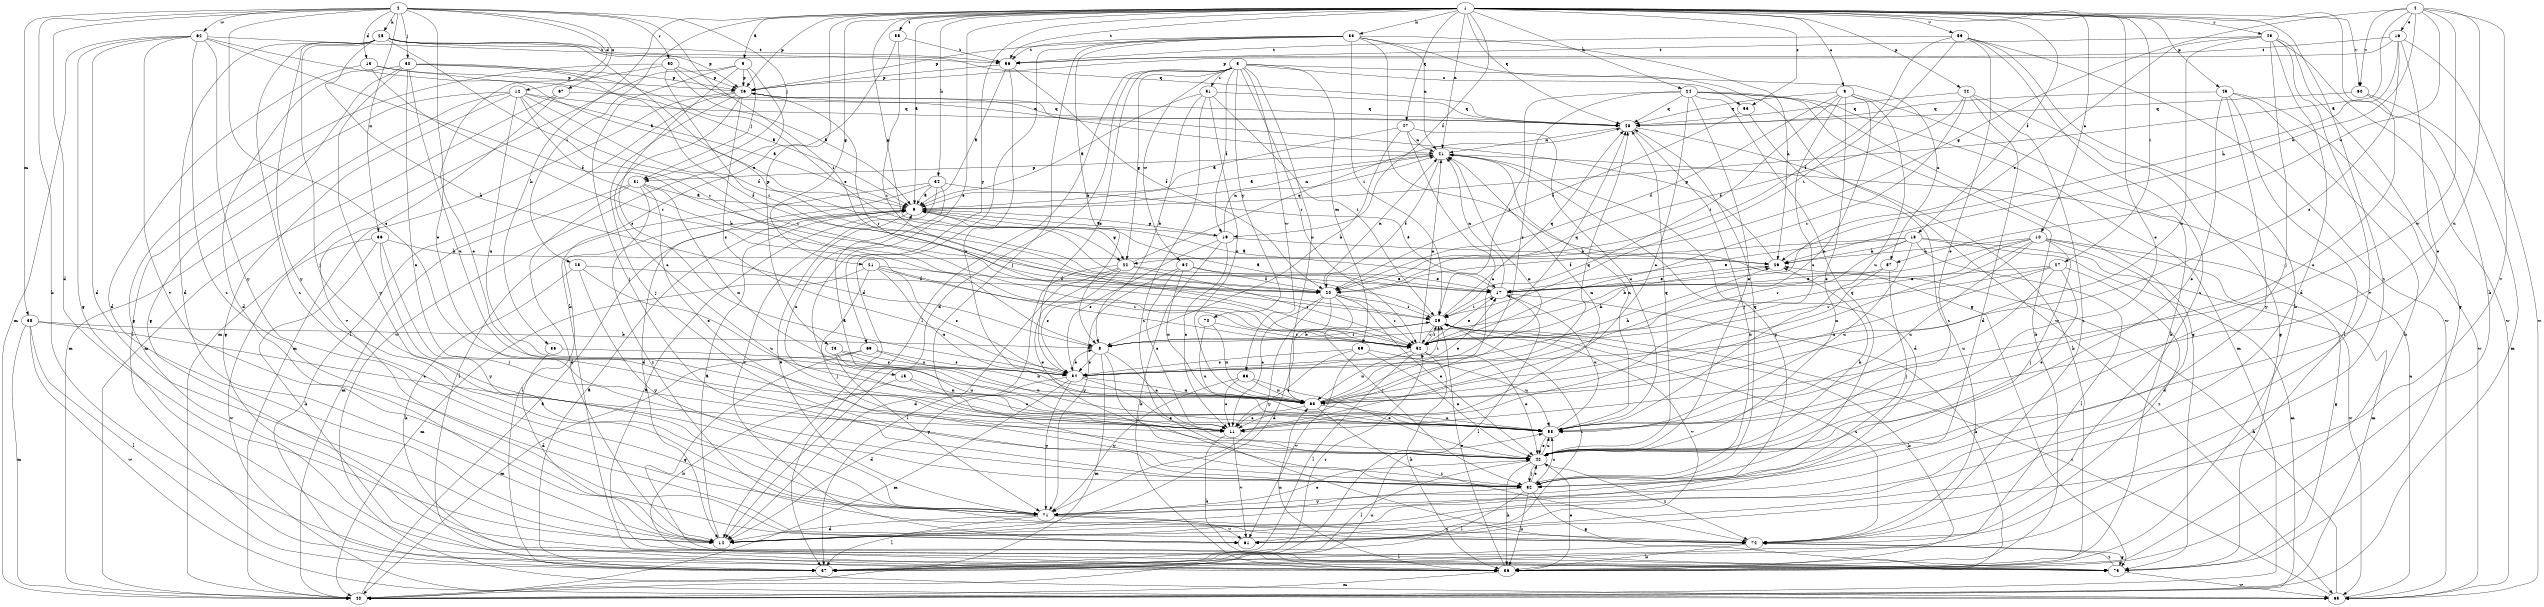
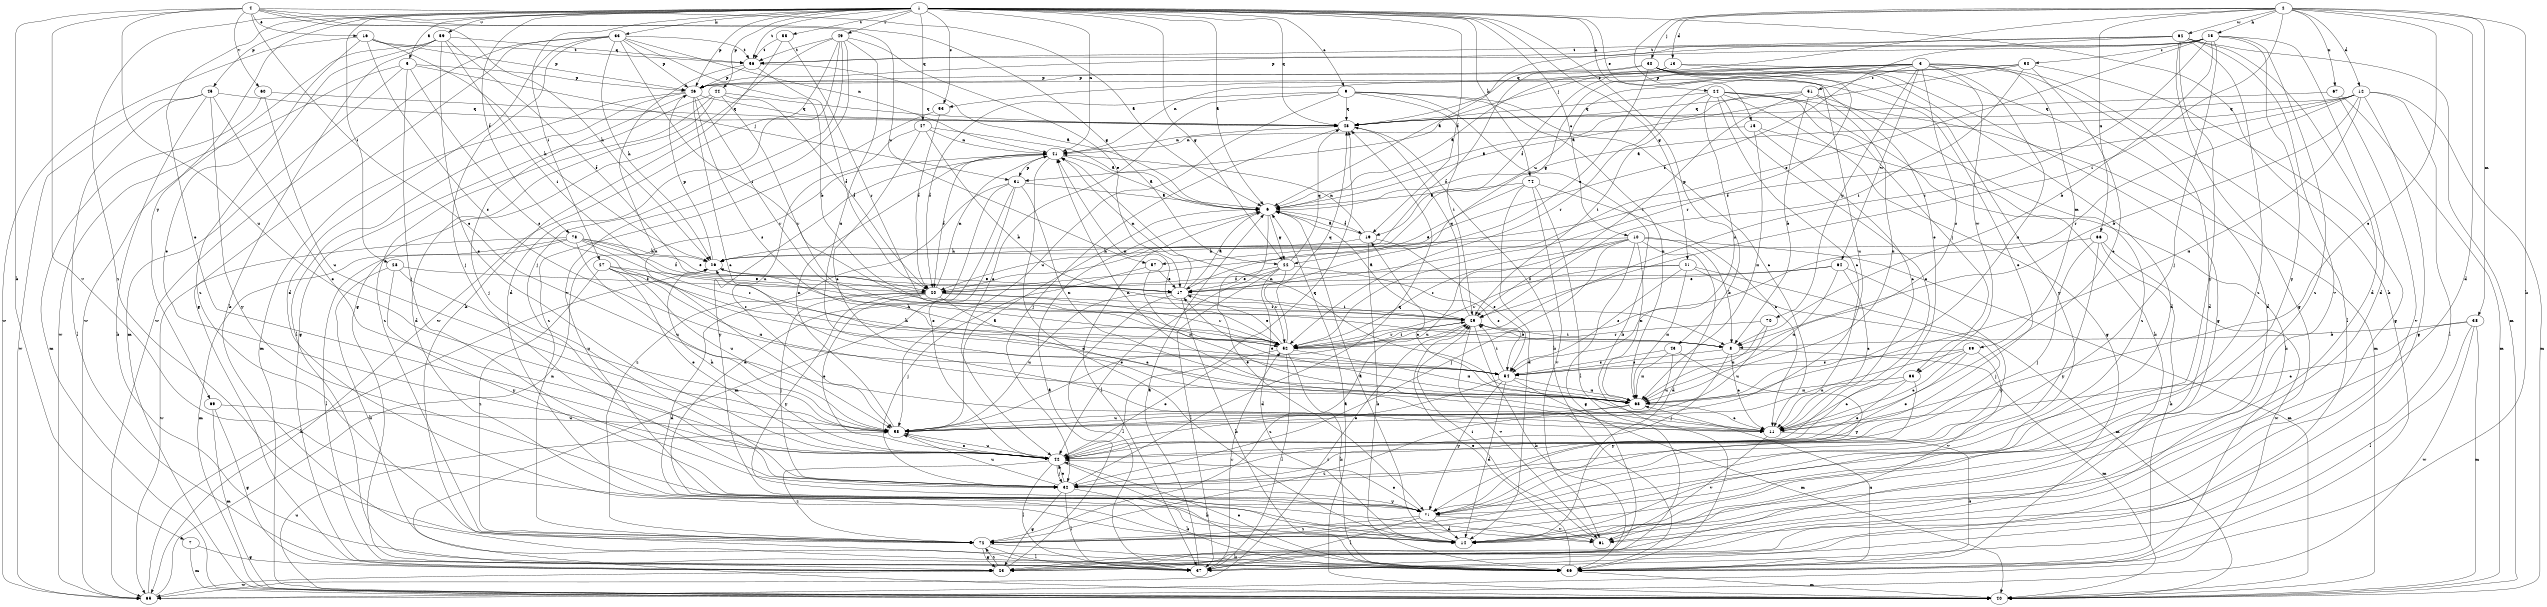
  strict digraph {
    1
    5
    6
    19
-   34
+   34 [label=74]
    41
    47
    56
    10
    33
    9
    15
    24
    46
    22
-   35
    44
    49
-   18
+   18 [label=78]
    27
    21
    28
    53
    59
    69
    72
    42
    36
    48
    45
    55
    60
    43
    31
    40
    54
    32
    65
    37
    71
    11
    26
    61
    14
    17
    20
    58
    8
-   23 [label=73]
+   23
    68
    52
    29
    4
+   7
    16
    57
    12
    13
    50
    51
    62
    25
    38
    2
    30
    66
    67
    39
    63
    64
    3
    70
    1 -> 5 [label=a]
    1 -> 6 [label=a]
    1 -> 19 [label=f]
    1 -> 34 [label=k]
    1 -> 41 [label=n]
    1 -> 47 [label=q]
    1 -> 56 [label=t]
    1 -> 10 [label=c]
    1 -> 33 [label=k]
    1 -> 9 [label=c]
    1 -> 15 [label=e]
    1 -> 24 [label=h]
    1 -> 46 [label=p]
    1 -> 22 [label=g]
-   1 -> 35 [label=k]
    1 -> 44 [label=p]
    1 -> 49 [label=r]
    1 -> 18 [label=f]
    1 -> 27 [label=i]
    1 -> 21 [label=g]
    1 -> 28 [label=i]
    1 -> 53 [label=s]
    1 -> 59 [label=v]
    1 -> 69 [label=y]
    1 -> 72 [label=z]
    1 -> 42 [label=o]
    1 -> 36 [label=k]
    1 -> 48 [label=q]
    1 -> 45 [label=p]
    1 -> 55 [label=t]
-   1 -> 60 [label=v]
    1 -> 43 [label=p]
    5 -> 46 [label=p]
    5 -> 31 [label=j]
    5 -> 40 [label=m]
    5 -> 54 [label=s]
    5 -> 32 [label=j]
    5 -> 65 [label=w]
-   6 -> 19 [label=p]
-   6 -> 41 [label=n]
+   6 -> 19 [label=f]
+   15 -> 41 [label=n]
    6 -> 22 [label=g]
    6 -> 37 [label=l]
    6 -> 71 [label=e]
    19 -> 6 [label=a]
    19 -> 41 [label=n]
    19 -> 36 [label=k]
    19 -> 54 [label=s]
-   19 -> 11 [label=c]
+   11 -> 19 [label=c]
    19 -> 26 [label=h]
    34 -> 6 [label=a]
    34 -> 37 [label=l]
    34 -> 11 [label=c]
    34 -> 61 [label=v]
    34 -> 14 [label=d]
    34 -> 17 [label=e]
    41 -> 6 [label=a]
    41 -> 31 [label=p]
    41 -> 71 [label=y]
    41 -> 14 [label=d]
    41 -> 20 [label=f]
    47 -> 6 [label=a]
    47 -> 41 [label=n]
    47 -> 11 [label=c]
    47 -> 58 [label=u]
    47 -> 8 [label=b]
    56 -> 6 [label=a]
    56 -> 46 [label=p]
    56 -> 20 [label=f]
    56 -> 58 [label=u]
    10 -> 40 [label=m]
    10 -> 32 [label=j]
    10 -> 26 [label=h]
    10 -> 14 [label=d]
    10 -> 58 [label=u]
    10 -> 8 [label=b]
    10 -> 23 [label=g]
    10 -> 68 [label=x]
    10 -> 52 [label=r]
    33 -> 41 [label=n]
    33 -> 56 [label=t]
    33 -> 46 [label=p]
    33 -> 32 [label=j]
    33 -> 65 [label=w]
    33 -> 26 [label=h]
    33 -> 14 [label=d]
    33 -> 8 [label=b]
    33 -> 23 [label=g]
    33 -> 29 [label=i]
    9 -> 42 [label=o]
    9 -> 36 [label=k]
    9 -> 48 [label=q]
    9 -> 11 [label=c]
    9 -> 20 [label=f]
    9 -> 58 [label=u]
    9 -> 68 [label=x]
    9 -> 29 [label=i]
    15 -> 36 [label=k]
    15 -> 11 [label=c]
    15 -> 68 [label=x]
    24 -> 42 [label=o]
    24 -> 36 [label=k]
    24 -> 48 [label=q]
    24 -> 40 [label=m]
    24 -> 54 [label=s]
-   24 -> 32 [label=j]
+   24 -> 63 [label=j]
    24 -> 11 [label=c]
    24 -> 23 [label=g]
    24 -> 29 [label=i]
    46 -> 48 [label=q]
    46 -> 40 [label=m]
    46 -> 54 [label=s]
    46 -> 32 [label=j]
    46 -> 37 [label=l]
    46 -> 11 [label=c]
    46 -> 52 [label=r]
    22 -> 42 [label=o]
    22 -> 48 [label=q]
    22 -> 54 [label=s]
    22 -> 37 [label=l]
    22 -> 14 [label=d]
    22 -> 17 [label=e]
    22 -> 52 [label=r]
-   35 -> 54 [label=s]
-   35 -> 14 [label=d]
    44 -> 72 [label=z]
    44 -> 48 [label=q]
    44 -> 14 [label=d]
    44 -> 20 [label=f]
    44 -> 23 [label=g]
    44 -> 52 [label=r]
    49 -> 56 [label=t]
    49 -> 32 [label=j]
    49 -> 65 [label=w]
    49 -> 61 [label=v]
    49 -> 14 [label=d]
    49 -> 17 [label=e]
    49 -> 23 [label=g]
    49 -> 68 [label=x]
    18 -> 40 [label=m]
    18 -> 65 [label=w]
    18 -> 37 [label=l]
    18 -> 26 [label=h]
    18 -> 17 [label=e]
    18 -> 20 [label=f]
    18 -> 58 [label=u]
    18 -> 52 [label=r]
    27 -> 72 [label=z]
    27 -> 42 [label=o]
    27 -> 17 [label=e]
    27 -> 58 [label=u]
    27 -> 68 [label=x]
    27 -> 52 [label=r]
    21 -> 40 [label=m]
    21 -> 54 [label=s]
    21 -> 32 [label=j]
    21 -> 20 [label=f]
    21 -> 68 [label=x]
    21 -> 52 [label=r]
    28 -> 36 [label=k]
    28 -> 71 [label=y]
    28 -> 20 [label=f]
    28 -> 58 [label=u]
    53 -> 72 [label=z]
    53 -> 20 [label=f]
-   59 -> 56 [label=t]
+   59 -> 56 [label=q]
    59 -> 72 [label=z]
    59 -> 42 [label=o]
    59 -> 36 [label=k]
    59 -> 65 [label=w]
    59 -> 20 [label=f]
    59 -> 29 [label=i]
    69 -> 40 [label=m]
-   69 -> 54 [label=s]
    69 -> 58 [label=u]
    69 -> 23 [label=g]
    72 -> 36 [label=k]
    72 -> 37 [label=l]
    72 -> 23 [label=g]
    42 -> 72 [label=z]
    42 -> 36 [label=k]
    42 -> 48 [label=q]
    42 -> 32 [label=j]
    42 -> 37 [label=l]
    42 -> 26 [label=h]
    42 -> 58 [label=u]
    36 -> 42 [label=o]
    36 -> 40 [label=m]
    36 -> 68 [label=x]
    36 -> 29 [label=e]
    48 -> 41 [label=n]
    48 -> 36 [label=k]
    48 -> 32 [label=j]
    45 -> 42 [label=o]
    45 -> 36 [label=k]
    45 -> 48 [label=q]
    45 -> 65 [label=w]
    45 -> 37 [label=l]
    45 -> 71 [label=y]
    55 -> 56 [label=t]
    55 -> 36 [label=k]
    55 -> 52 [label=r]
    60 -> 48 [label=q]
    60 -> 40 [label=m]
    60 -> 58 [label=u]
    43 -> 54 [label=s]
    43 -> 71 [label=y]
    43 -> 58 [label=u]
    43 -> 68 [label=x]
    31 -> 6 [label=a]
    31 -> 72 [label=z]
    31 -> 42 [label=o]
    31 -> 40 [label=m]
    31 -> 14 [label=d]
    31 -> 68 [label=x]
    40 -> 6 [label=a]
    40 -> 58 [label=u]
    54 -> 42 [label=o]
    54 -> 40 [label=m]
    54 -> 71 [label=y]
    54 -> 26 [label=h]
    54 -> 14 [label=d]
-   54 -> 8 [label=b]
    54 -> 68 [label=x]
    54 -> 29 [label=i]
    32 -> 42 [label=o]
    32 -> 36 [label=k]
    32 -> 48 [label=q]
    32 -> 37 [label=l]
    32 -> 71 [label=y]
    32 -> 58 [label=u]
    32 -> 23 [label=g]
    65 -> 41 [label=n]
    65 -> 26 [label=h]
    65 -> 29 [label=i]
    37 -> 6 [label=a]
    37 -> 52 [label=r]
    71 -> 72 [label=z]
    71 -> 42 [label=o]
    71 -> 37 [label=l]
    71 -> 61 [label=v]
    71 -> 14 [label=d]
    11 -> 41 [label=n]
    11 -> 36 [label=k]
    11 -> 61 [label=v]
    26 -> 46 [label=p]
    26 -> 17 [label=e]
    61 -> 29 [label=i]
    14 -> 6 [label=a]
    17 -> 6 [label=a]
    17 -> 41 [label=n]
    17 -> 36 [label=k]
    17 -> 37 [label=l]
-   58 -> 17 [label=u]
+   17 -> 58 [label=u]
    17 -> 29 [label=i]
    20 -> 41 [label=n]
    20 -> 42 [label=o]
    20 -> 32 [label=j]
    20 -> 71 [label=y]
    20 -> 11 [label=c]
    20 -> 14 [label=d]
    20 -> 52 [label=r]
    20 -> 29 [label=i]
    58 -> 6 [label=a]
    58 -> 41 [label=n]
    58 -> 42 [label=o]
    8 -> 40 [label=m]
    8 -> 54 [label=s]
    8 -> 32 [label=j]
    8 -> 11 [label=c]
    8 -> 29 [label=i]
    23 -> 6 [label=a]
    23 -> 72 [label=z]
    23 -> 65 [label=w]
    68 -> 41 [label=n]
    68 -> 72 [label=z]
-   68 -> 48 [label=q]
    68 -> 11 [label=c]
    68 -> 17 [label=e]
    68 -> 58 [label=u]
    52 -> 41 [label=n]
    52 -> 42 [label=o]
    52 -> 36 [label=k]
    52 -> 48 [label=q]
    52 -> 37 [label=l]
    52 -> 26 [label=h]
    52 -> 17 [label=e]
    52 -> 68 [label=x]
    52 -> 29 [label=i]
    29 -> 6 [label=a]
    29 -> 72 [label=z]
    29 -> 36 [label=k]
    29 -> 48 [label=q]
    29 -> 61 [label=v]
    29 -> 8 [label=b]
    29 -> 52 [label=r]
    4 -> 6 [label=a]
    4 -> 22 [label=g]
    4 -> 60 [label=v]
-   4 -> 11 [label=w]
+   4 -> 11 [label=c]
    4 -> 26 [label=h]
    4 -> 61 [label=v]
    4 -> 58 [label=u]
+   4 -> 7 [label=b]
    4 -> 16 [label=e]
    4 -> 57 [label=u]
+   7 -> 40 [label=m]
+   7 -> 23 [label=g]
    16 -> 56 [label=t]
    16 -> 46 [label=p]
    16 -> 42 [label=o]
    16 -> 54 [label=s]
    16 -> 65 [label=w]
    16 -> 26 [label=h]
    57 -> 32 [label=j]
    57 -> 17 [label=e]
    57 -> 68 [label=x]
    12 -> 6 [label=a]
    12 -> 48 [label=q]
    12 -> 40 [label=m]
    12 -> 37 [label=l]
    12 -> 20 [label=f]
    12 -> 8 [label=b]
    12 -> 23 [label=g]
    12 -> 68 [label=x]
    12 -> 52 [label=r]
    13 -> 6 [label=a]
    13 -> 46 [label=p]
    13 -> 14 [label=d]
    13 -> 52 [label=r]
    50 -> 6 [label=a]
    50 -> 41 [label=n]
    50 -> 46 [label=p]
    50 -> 11 [label=c]
    50 -> 23 [label=g]
    50 -> 29 [label=i]
    51 -> 6 [label=a]
    51 -> 72 [label=z]
    51 -> 48 [label=q]
    51 -> 8 [label=b]
    51 -> 68 [label=x]
    51 -> 29 [label=i]
    62 -> 6 [label=a]
    62 -> 56 [label=t]
    62 -> 72 [label=z]
    62 -> 40 [label=m]
    62 -> 71 [label=y]
    62 -> 61 [label=v]
    62 -> 14 [label=d]
    62 -> 20 [label=f]
    62 -> 23 [label=g]
    25 -> 56 [label=t]
    25 -> 46 [label=p]
    25 -> 72 [label=z]
    25 -> 48 [label=q]
    25 -> 32 [label=j]
    25 -> 71 [label=y]
    25 -> 14 [label=d]
    25 -> 17 [label=e]
    25 -> 8 [label=b]
    25 -> 52 [label=r]
    38 -> 40 [label=m]
    38 -> 65 [label=w]
    38 -> 37 [label=l]
    38 -> 11 [label=c]
    38 -> 8 [label=b]
    2 -> 42 [label=o]
    2 -> 36 [label=k]
    2 -> 31 [label=j]
    2 -> 11 [label=c]
    2 -> 14 [label=d]
    2 -> 29 [label=i]
    2 -> 12 [label=d]
    2 -> 13 [label=d]
-   2 -> 50 [label=r]
+   25 -> 50 [label=r]
    2 -> 62 [label=w]
    2 -> 25 [label=h]
    2 -> 38 [label=m]
    2 -> 30 [label=j]
    2 -> 66 [label=x]
    2 -> 67 [label=x]
    30 -> 46 [label=p]
    30 -> 42 [label=o]
    30 -> 71 [label=y]
    30 -> 14 [label=d]
    30 -> 17 [label=e]
    30 -> 20 [label=f]
    30 -> 58 [label=u]
    30 -> 23 [label=g]
    66 -> 36 [label=k]
    66 -> 32 [label=j]
    66 -> 65 [label=w]
    66 -> 71 [label=y]
    66 -> 26 [label=h]
    67 -> 48 [label=q]
    67 -> 40 [label=m]
    67 -> 61 [label=v]
    39 -> 42 [label=o]
    39 -> 54 [label=s]
    39 -> 11 [label=c]
    39 -> 61 [label=v]
    39 -> 58 [label=u]
    63 -> 42 [label=o]
    63 -> 71 [label=y]
    63 -> 11 [label=c]
    63 -> 68 [label=x]
    64 -> 71 [label=y]
    64 -> 11 [label=c]
    64 -> 17 [label=e]
    64 -> 20 [label=f]
    64 -> 68 [label=x]
    3 -> 19 [label=f]
    3 -> 22 [label=g]
    3 -> 53 [label=s]
    3 -> 54 [label=s]
    3 -> 37 [label=l]
    3 -> 14 [label=d]
    3 -> 68 [label=x]
    3 -> 52 [label=r]
    3 -> 57 [label=u]
    3 -> 51 [label=r]
    3 -> 39 [label=m]
    3 -> 63 [label=w]
    3 -> 64 [label=w]
    3 -> 70 [label=y]
    70 -> 58 [label=u]
    70 -> 68 [label=x]
    70 -> 52 [label=r]
  }
